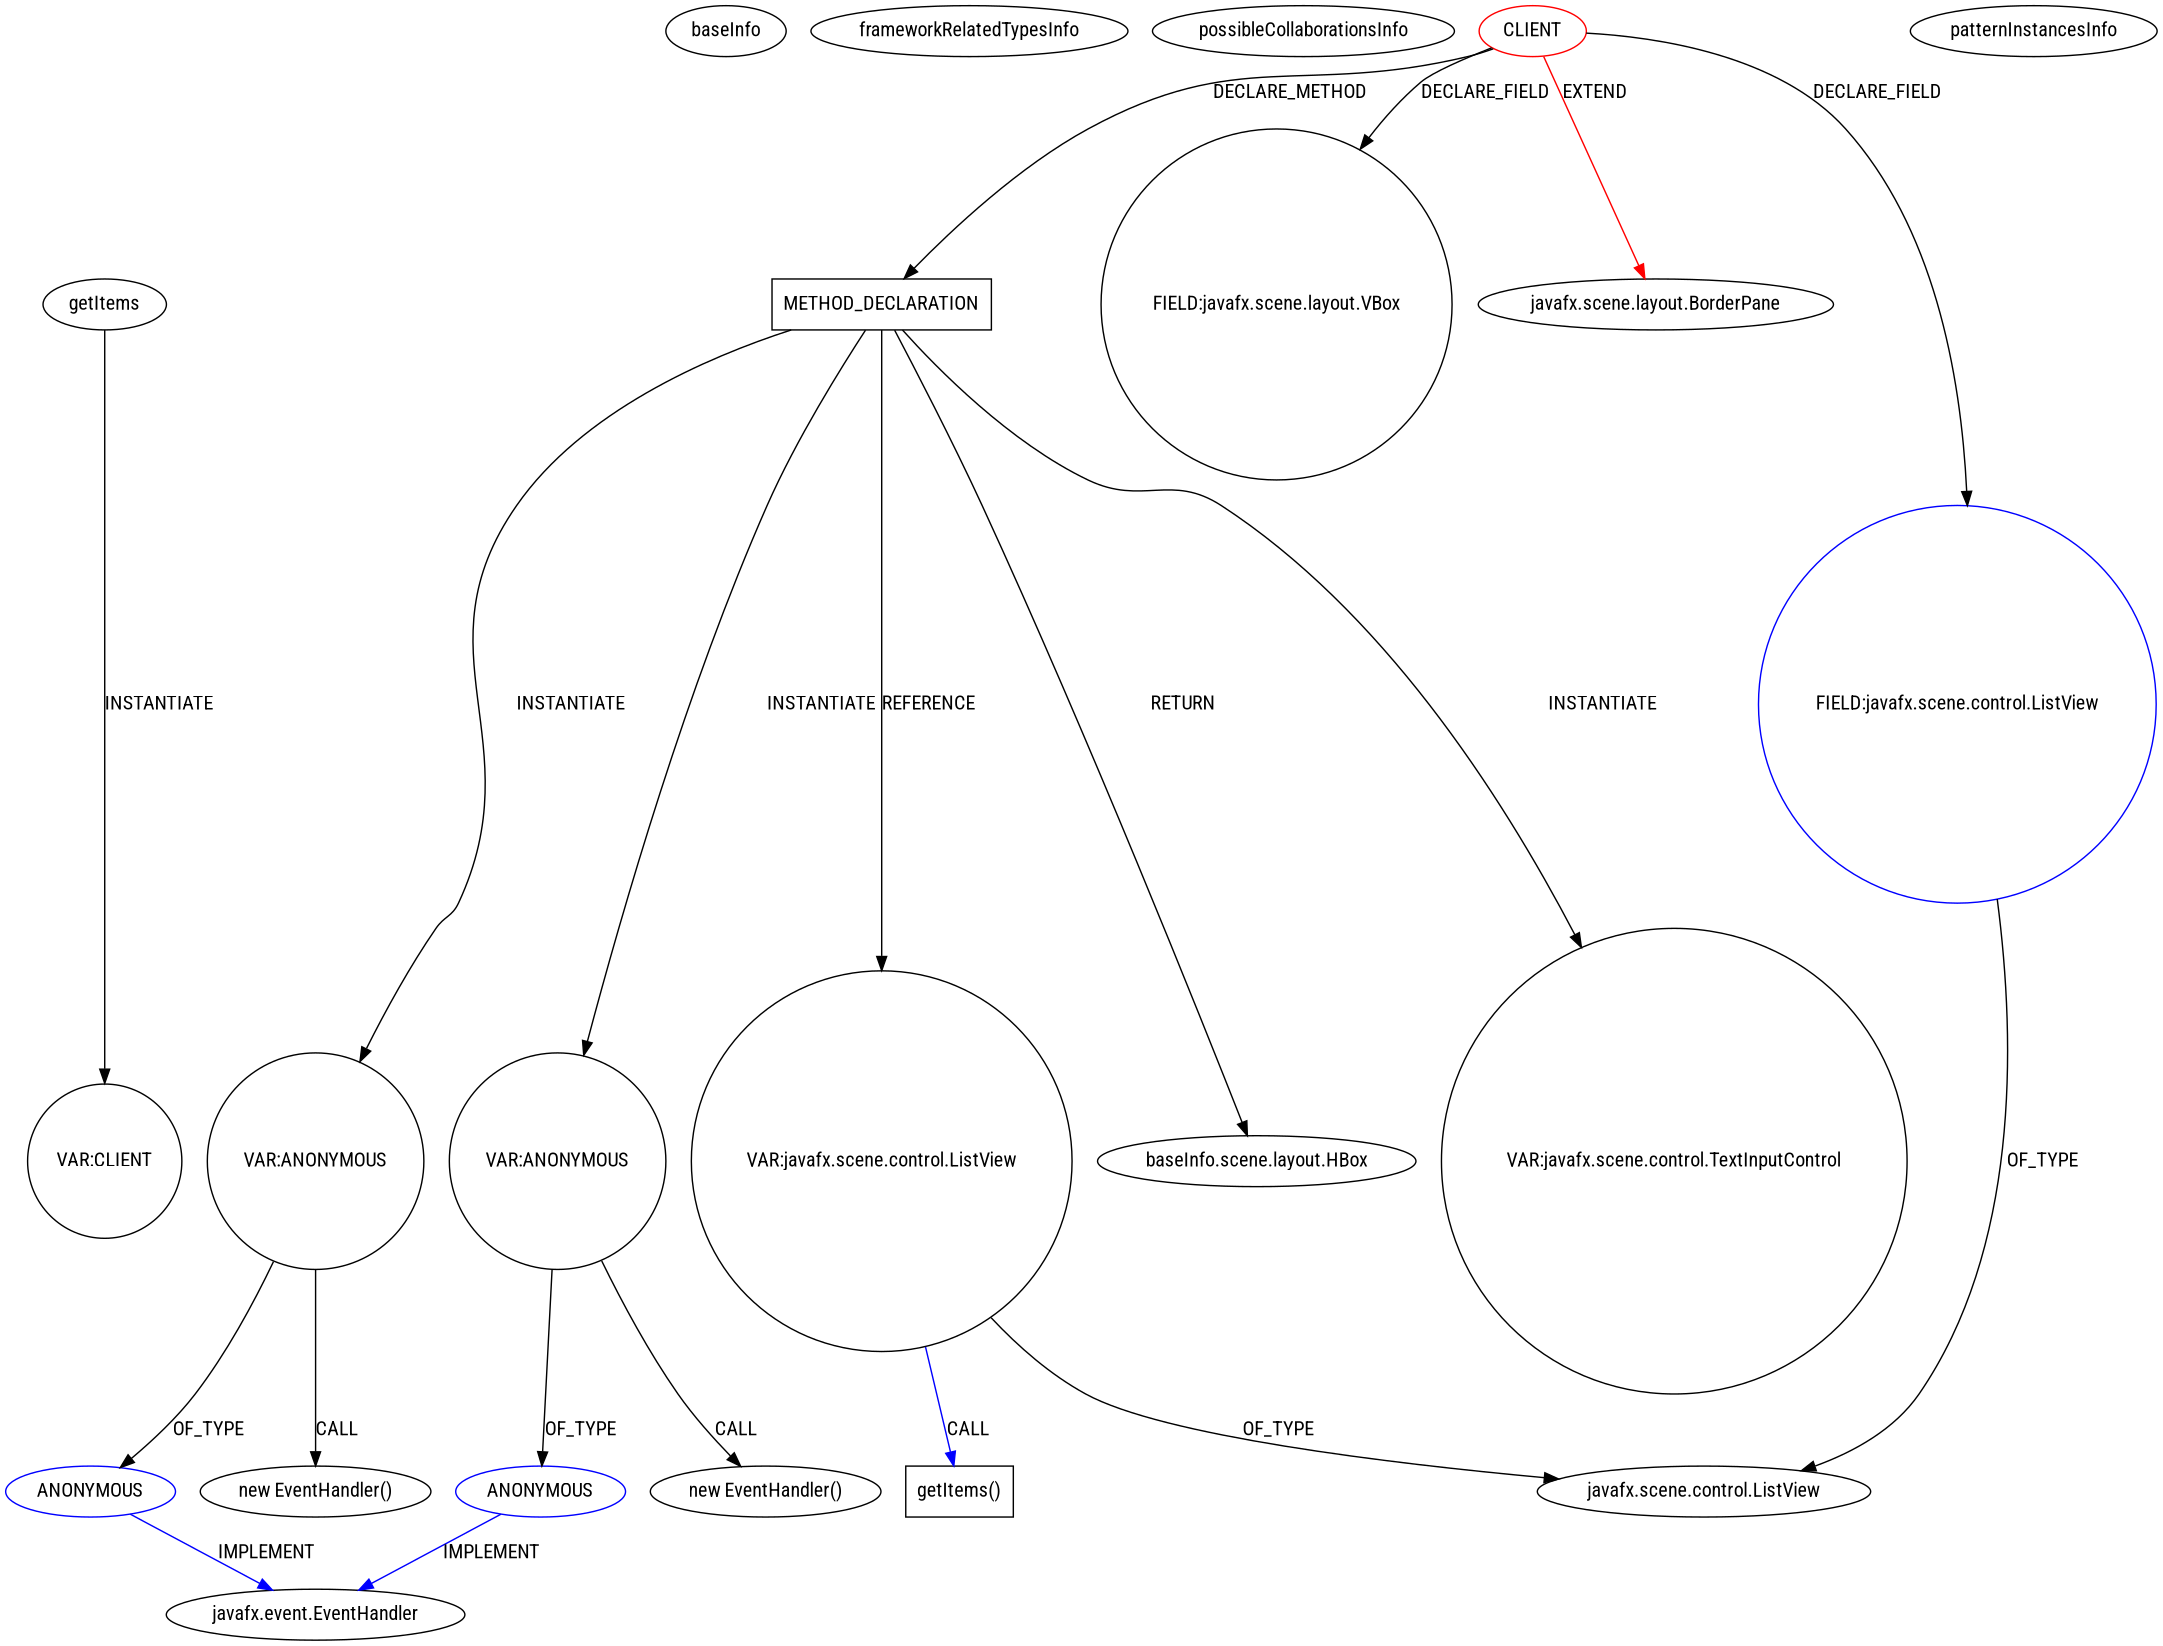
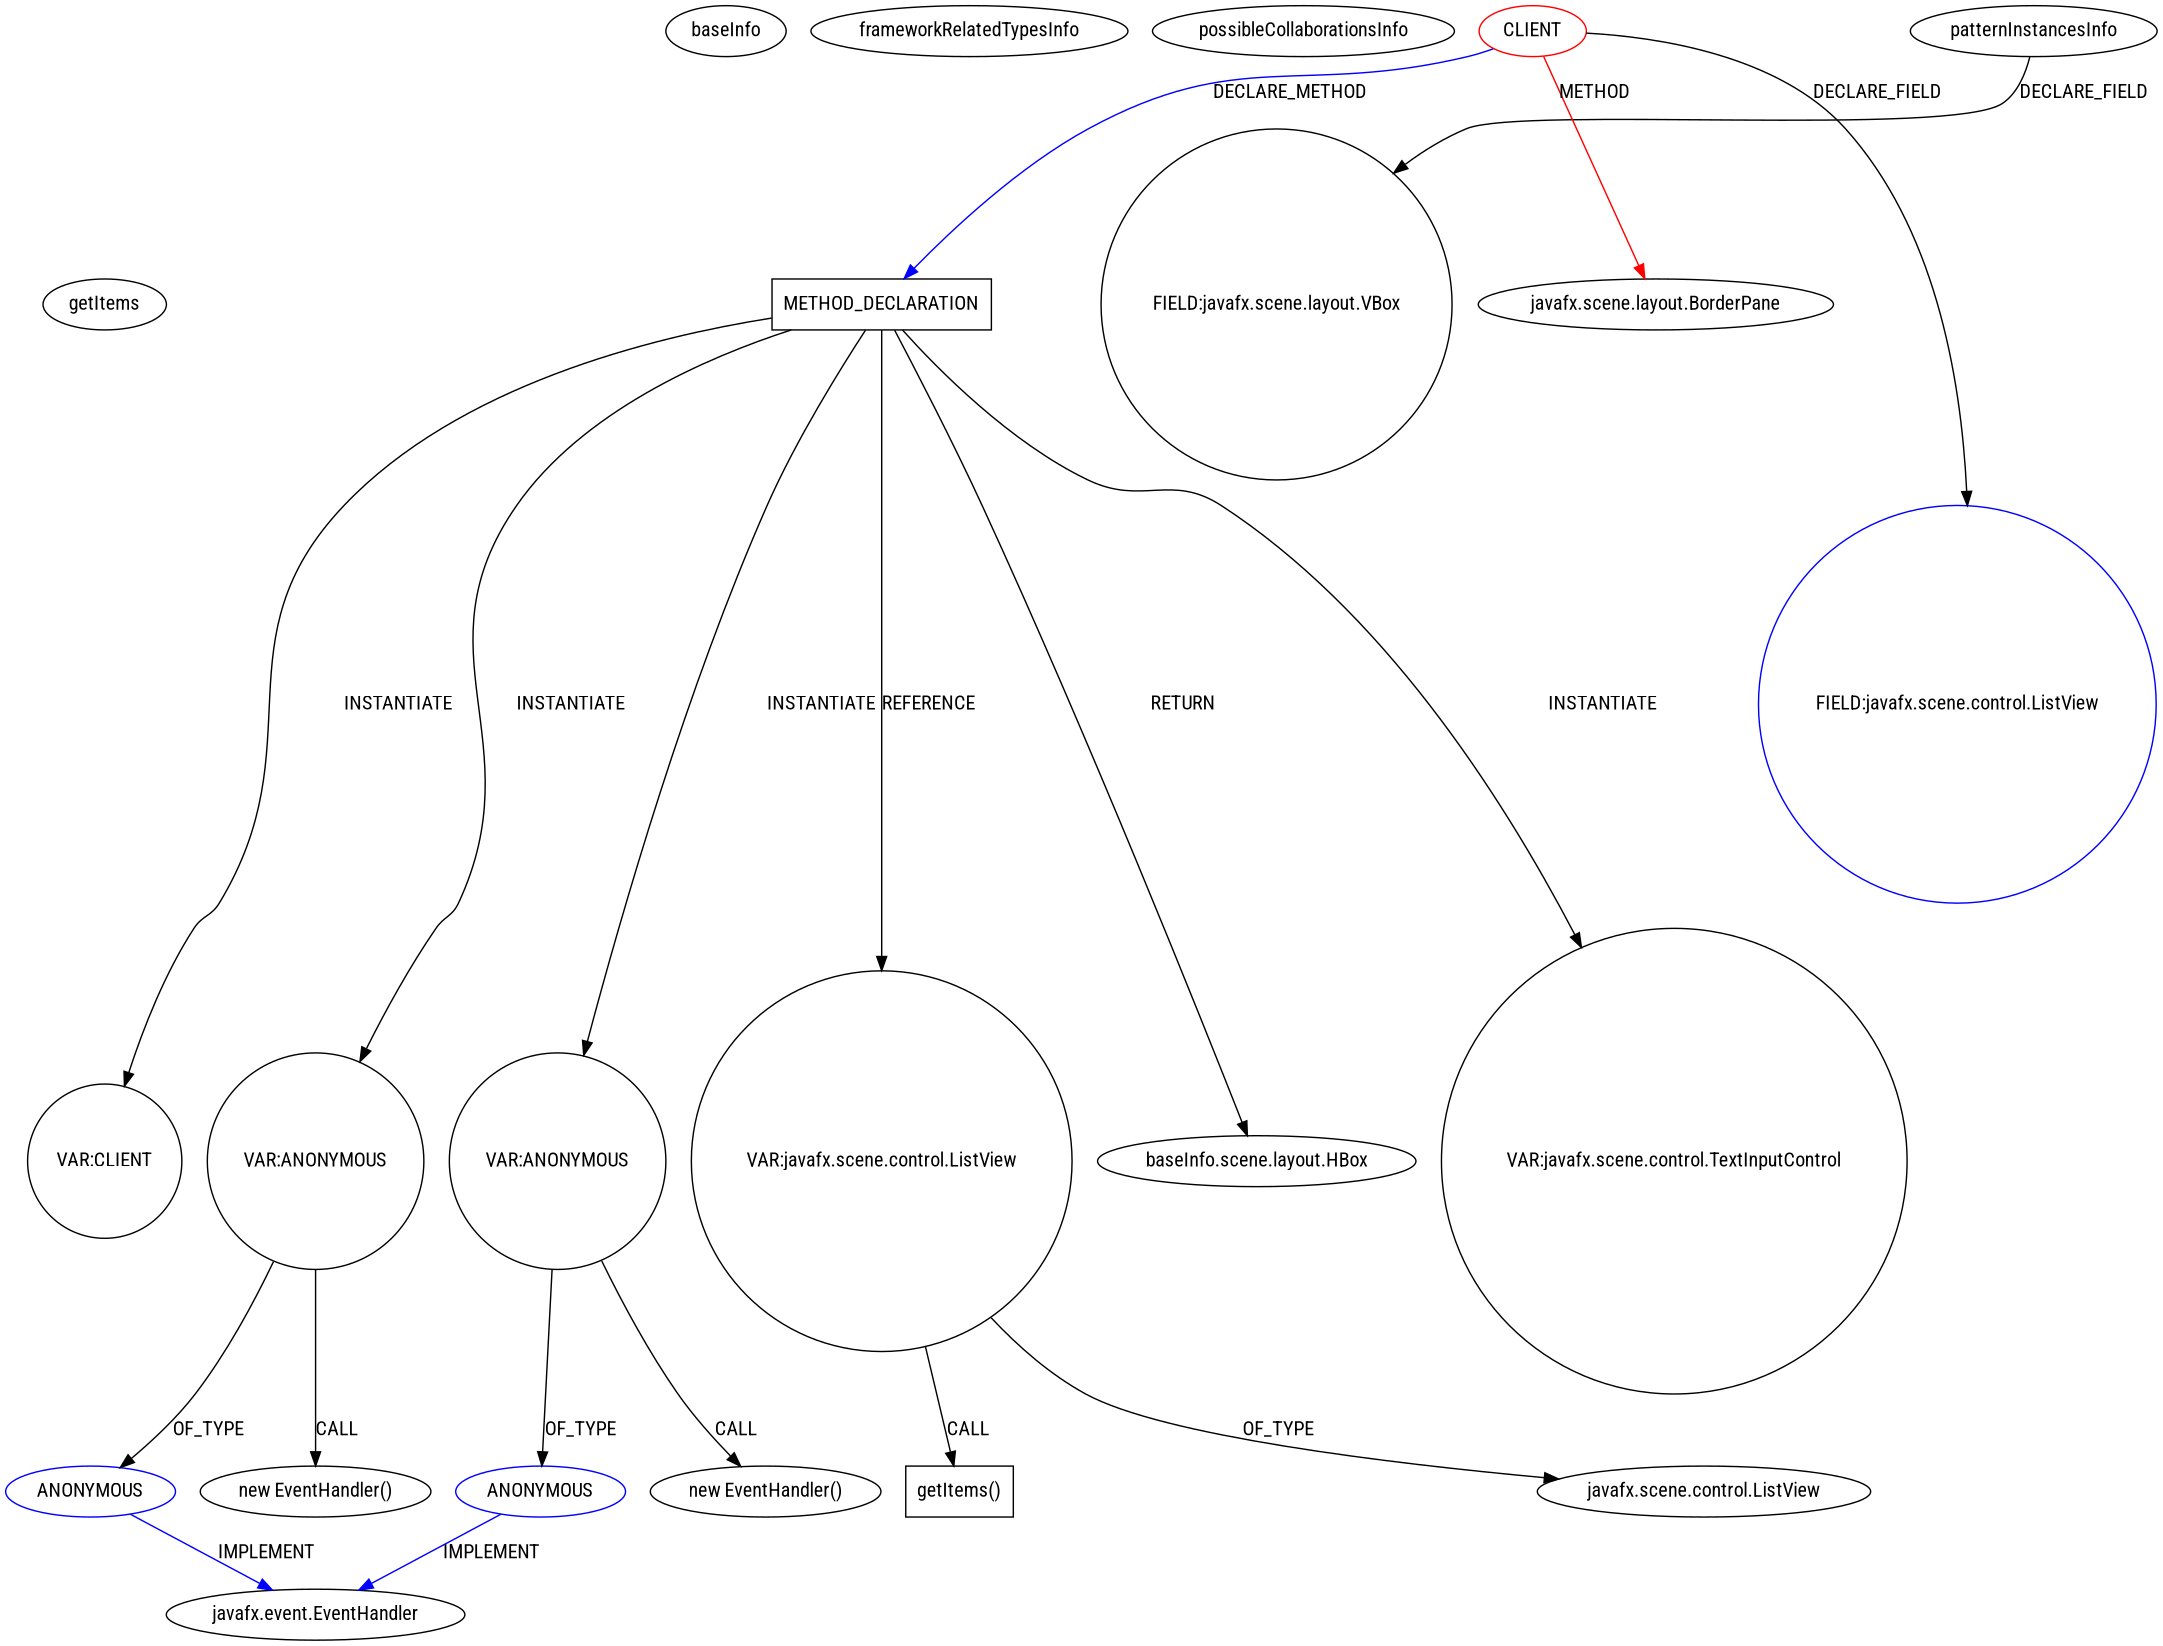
  digraph {
    fontname="Roboto Condensed"
    node [fontname="Roboto Condensed" isFrameworkType=false]
    edge [fontname="Roboto Condensed"]
    baseInfo [category=pattern graphId=3534 isAnonymous=false possibleRelation=true isFrameworkType=""]
    frameworkRelatedTypesInfo [0="javafx.scene.layout.BorderPane" isFrameworkType=""]
    possibleCollaborationsInfo [0="3534~INSTANTIATION-CLIENT_METHOD_DECLARATION-~javafx.scene.layout.BorderPane ~javafx.event.EventHandler ~false~true" 1="3534~INSTANTIATION-CLIENT_METHOD_DECLARATION-~javafx.scene.layout.BorderPane ~javafx.event.EventHandler ~false~true" isFrameworkType=""]
    n4 [frequency=2.0 label=getItems patternRootClient=0 isFrameworkType=""]
    patternInstancesInfo [0="Dieuken-rpg~/Dieuken-rpg/rpg-master/src/gui/SchatToevoegen.java~SchatToevoegen~375" 1="Dieuken-rpg~/Dieuken-rpg/rpg-master/src/gui/MonsterToevoegen.java~MonsterToevoegen~353" isFrameworkType=""]
    n6 [label="VAR:CLIENT" shape=circle vertexType=VARIABLE_EXPRESION]
    n7 [label=METHOD_DECLARATION shape=box vertexType=CLIENT_METHOD_DECLARATION]
    n8 [label="VAR:ANONYMOUS" shape=circle vertexType=VARIABLE_EXPRESION]
    n9 [label="VAR:ANONYMOUS" shape=circle vertexType=VARIABLE_EXPRESION]
    n10 [label="VAR:javafx.scene.control.ListView" shape=circle vertexType=VARIABLE_EXPRESION]
    n11 [label="baseInfo.scene.layout.HBox" vertexType=FRAMEWORK_CLASS_TYPE]
    n12 [label="VAR:javafx.scene.control.TextInputControl" shape=circle vertexType=VARIABLE_EXPRESION]
    n13 [color=blue label=ANONYMOUS vertexType=REFERENCE_ANONYMOUS_DECLARATION]
    n14 [label="new EventHandler()" vertexType=CONSTRUCTOR_CALL]
    n15 [color=blue label=ANONYMOUS vertexType=REFERENCE_ANONYMOUS_DECLARATION]
    n16 [label="new EventHandler()" vertexType=CONSTRUCTOR_CALL]
    n17 [label="getItems()" shape=box vertexType=INSIDE_CALL]
    n18 [label="javafx.scene.control.ListView" vertexType=FRAMEWORK_CLASS_TYPE]
    n19 [color=red label=CLIENT vertexType=ROOT_CLIENT_CLASS_DECLARATION]
    n20 [label="FIELD:javafx.scene.layout.VBox" shape=circle vertexType=FIELD_DECLARATION]
    n21 [label="javafx.scene.layout.BorderPane" vertexType=FRAMEWORK_CLASS_TYPE]
    n22 [color=blue label="FIELD:javafx.scene.control.ListView" shape=circle vertexType=FIELD_DECLARATION]
    n23 [label="javafx.event.EventHandler" vertexType=FRAMEWORK_INTERFACE_TYPE]
-   n4 -> n6 [label=INSTANTIATE]
+   n7 -> n6 [label=INSTANTIATE]
    n7 -> n8 [label=INSTANTIATE]
    n7 -> n9 [label=INSTANTIATE]
    n7 -> n10 [label=REFERENCE]
    n7 -> n11 [label=RETURN]
    n7 -> n12 [label=INSTANTIATE]
    n8 -> n13 [label=OF_TYPE]
    n8 -> n14 [label=CALL]
    n9 -> n15 [label=OF_TYPE]
    n9 -> n16 [label=CALL]
-   n10 -> n17 [label=CALL color=blue]
+   n10 -> n17 [label=CALL]
    n10 -> n18 [label=OF_TYPE]
    n13 -> n23 [color=blue label=IMPLEMENT]
    n15 -> n23 [color=blue label=IMPLEMENT]
-   n19 -> n7 [label=DECLARE_METHOD]
-   n19 -> n20 [label=DECLARE_FIELD]
-   n19 -> n21 [color=red label=EXTEND]
+   n19 -> n7 [label=DECLARE_METHOD color=blue]
+   patternInstancesInfo -> n20 [label=DECLARE_FIELD]
+   n19 -> n21 [color=red label=METHOD]
    n19 -> n22 [label=DECLARE_FIELD]
-   n22 -> n18 [label=OF_TYPE]
  }
